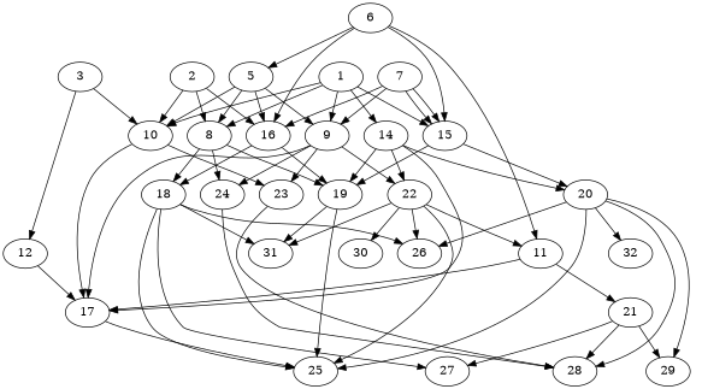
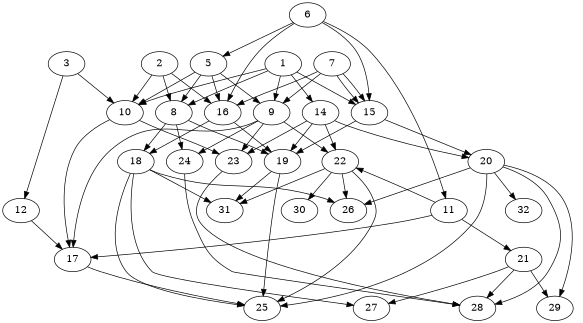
  digraph {
    node [alpha=0.09]
    1 [alpha=0.03 expect_size=15458285029163008000]
    8 [alpha=0.19 expect_size=11329597710417680]
    9 [alpha=0.19 expect_size=320141411776259424256]
    10 [expect_size=10343306214754936]
    14 [expect_size=477996123012149952]
    15 [alpha=0.11 expect_size=1484330936382932736]
    18 [alpha=0.05 expect_size=27176961802765096]
    19 [alpha=0.16 expect_size=809778824227475584]
    24 [alpha=0.04 expect_size=691443280289726464000]
    17 [alpha=0.02 expect_size=21503161659881660]
    22 [alpha=0.02 expect_size=270571269100870303744]
    23 [alpha=0.15 expect_size=2373227093398561792]
    20 [alpha=0.14 expect_size=1929583300982637056]
    25 [alpha=0.18 expect_size=1450968379544282112]
    26 [alpha=0.05 expect_size=1068328084591737831424]
    27 [alpha=0.07 expect_size=22431889535026476]
    31 [alpha=0.04 expect_size=28094850203703264]
    28 [alpha=0.12 expect_size=6521181242898980]
    30 [alpha=0.10 expect_size=24950512397004640]
    29 [alpha=0.03 expect_size=1423751278801465088]
    32 [alpha=0.20 expect_size=1644593843901855]
    2 [alpha=0.20 expect_size=463504981077289598976]
    16 [alpha=0.07 expect_size=2220199208851336960]
    3 [alpha=0.13 expect_size=1975729006160094691328]
    12 [alpha=0.05 expect_size=2396639664353565]
    5 [alpha=0.08 expect_size=2148697154036795703296]
    6 [alpha=0.12 expect_size=16985707474217042]
    11 [expect_size=2495966164660732]
    21 [alpha=0.06 expect_size=2297573729132796160]
    7 [alpha=0.13 expect_size=156034202410850912]
    1 -> 8
    1 -> 9
    1 -> 10
    1 -> 14
    1 -> 15
    8 -> 18
    8 -> 19
    8 -> 24
    9 -> 24
    9 -> 17
    9 -> 22
    9 -> 23
    10 -> 17
    10 -> 23
    14 -> 19
-   14 -> 17
+   14 -> 23
    14 -> 22
    14 -> 20
    15 -> 19
    15 -> 20
    18 -> 25
    18 -> 26
    18 -> 27
    18 -> 31
    19 -> 25
    19 -> 31
    24 -> 28
    17 -> 25
    22 -> 25
    22 -> 26
    22 -> 31
    22 -> 30
    23 -> 28
    20 -> 25
    20 -> 26
    20 -> 28
    20 -> 29
    20 -> 32
    2 -> 8
    2 -> 10
    2 -> 16
    16 -> 18
    16 -> 19
    3 -> 10
    3 -> 12
    12 -> 17
    5 -> 8
    5 -> 9
    5 -> 10
    5 -> 16
    6 -> 15
    6 -> 16
    6 -> 5
    6 -> 11
    11 -> 17
-   22 -> 11
+   11 -> 22
    11 -> 21
    21 -> 27
    21 -> 28
    21 -> 29
    7 -> 9
    7 -> 15
    7 -> 15
    7 -> 16
  }
